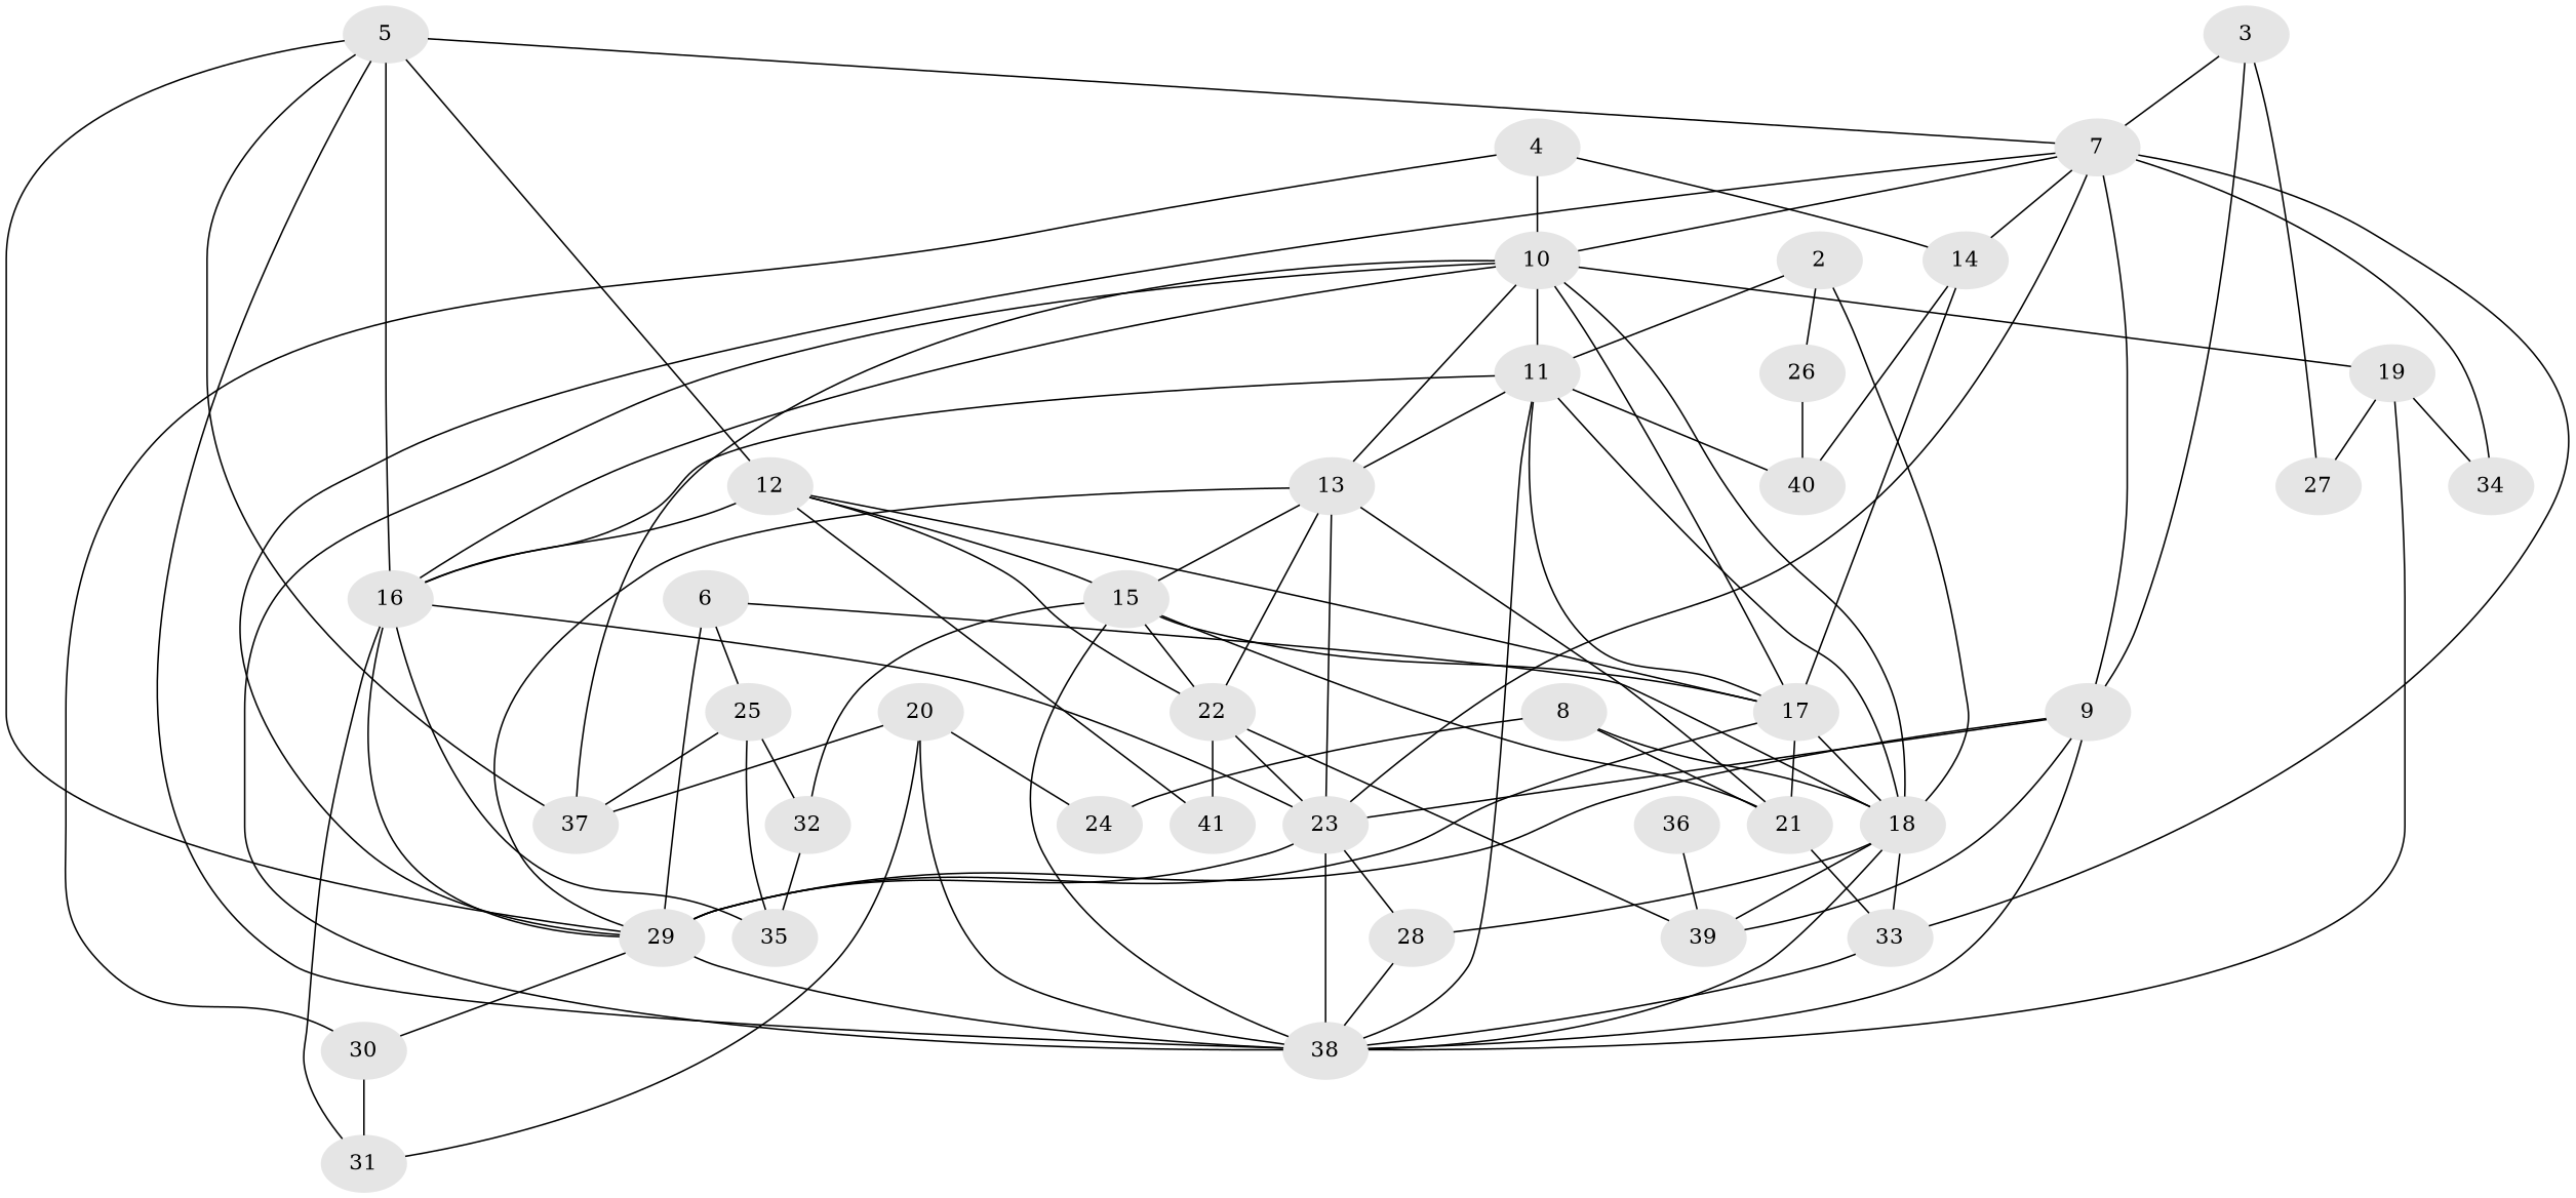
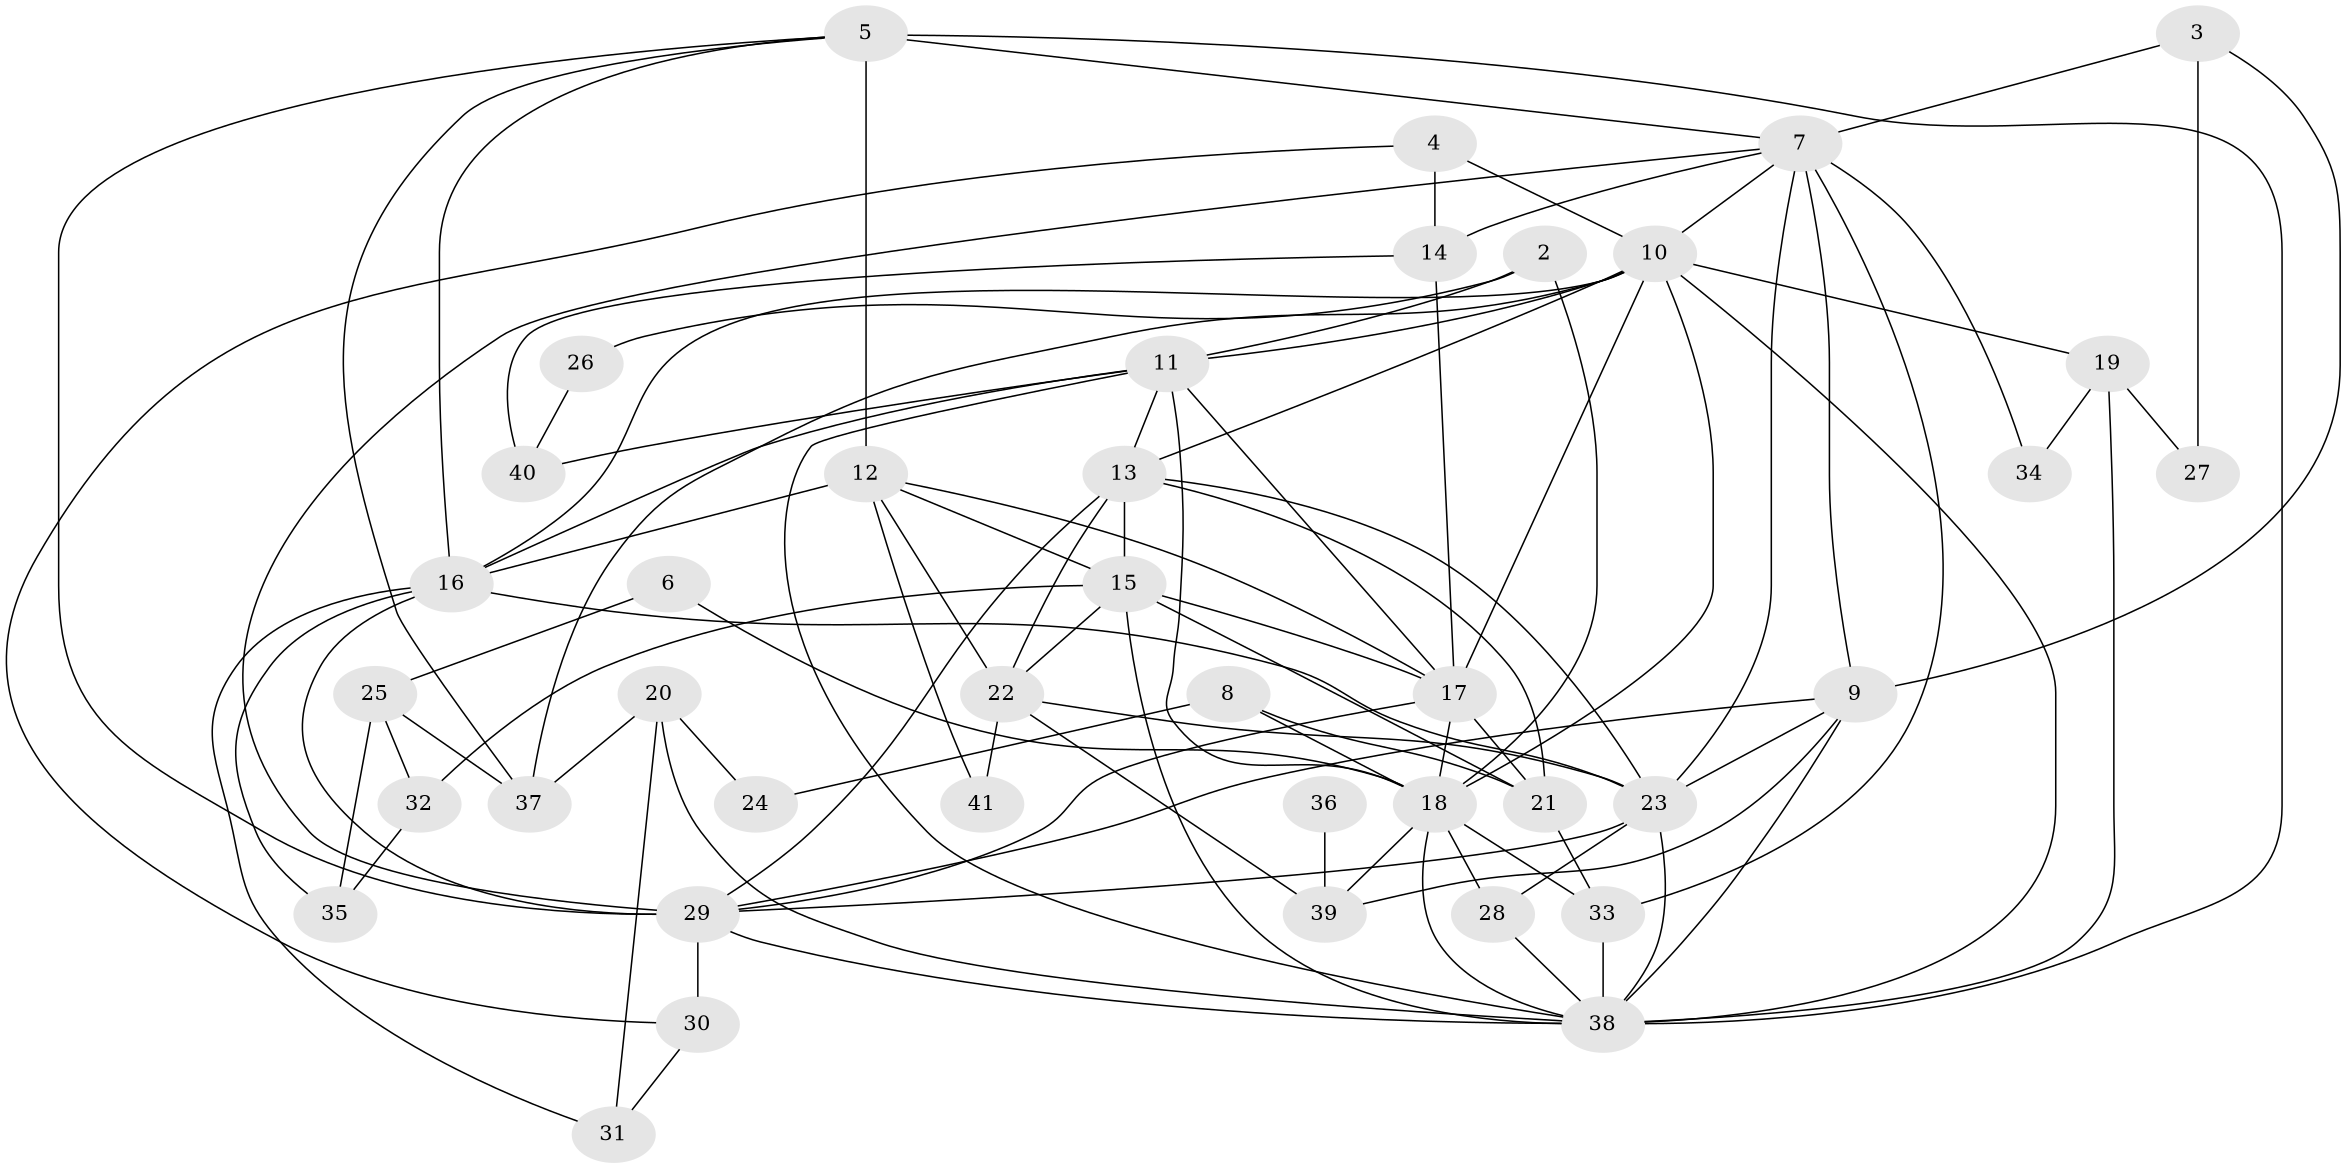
  graph {
    node [color=gray90 style=filled]
    edge [weight=1.0]
    10
    18
    11
    16
    37
    38
    13
    17
    19
    33
    39
    28
    36
    2
    26
    40
    3
    7
    9
    27
    14
    29
    23
    34
    4
    30
    31
    5
    12
    15
    22
    41
    35
    6
    25
    32
    8
    21
    24
    20
    10 -- 18
    10 -- 11
    10 -- 16
    10 -- 37
    10 -- 38
    10 -- 13 [weight=2.0]
    10 -- 17
    10 -- 19
    18 -- 38
    18 -- 33
    18 -- 39
    18 -- 28
    11 -- 18
    11 -- 16
    11 -- 38
    11 -- 13
    11 -- 17
    11 -- 40
    16 -- 29
    16 -- 23
    16 -- 31
    16 -- 35
    13 -- 29
    13 -- 23 [weight=2.0]
    13 -- 15 [weight=3.0]
    13 -- 22
    13 -- 21
    17 -- 18
    17 -- 29
    17 -- 21
    19 -- 38
    19 -- 27
    19 -- 34
    33 -- 38
    28 -- 38
    36 -- 39
    2 -- 18 [weight=2.0]
    2 -- 11
    2 -- 26
    26 -- 40
    3 -- 7 [weight=2.0]
    3 -- 9 [weight=2.0]
    3 -- 27
    7 -- 10 [weight=2.0]
    7 -- 33
    7 -- 9 [weight=2.0]
    7 -- 14
    7 -- 29
    7 -- 23
    7 -- 34
    9 -- 38
    9 -- 39
    9 -- 29 [weight=2.0]
    9 -- 23
    14 -- 17
    14 -- 40
    29 -- 38
    29 -- 30
    23 -- 38 [weight=2.0]
    23 -- 28 [weight=2.0]
    23 -- 29
    4 -- 10
    4 -- 14
    4 -- 30
    30 -- 31
    5 -- 16 [weight=2.0]
    5 -- 37
    5 -- 38
    5 -- 7
    5 -- 29
    5 -- 12 [weight=3.0]
    12 -- 16 [weight=2.0]
    12 -- 17
    12 -- 15
    12 -- 22
    12 -- 41
    15 -- 38
    15 -- 17 [weight=3.0]
    15 -- 22
    15 -- 32
    15 -- 21
    22 -- 39
    22 -- 23
    22 -- 41
    6 -- 18
-   6 -- 29 [weight=2.0]
    6 -- 25
    25 -- 37
    25 -- 35
    25 -- 32
    32 -- 35
    8 -- 18
    8 -- 21
    8 -- 24
    21 -- 33
    20 -- 37
    20 -- 38
    20 -- 31
    20 -- 24
  }
